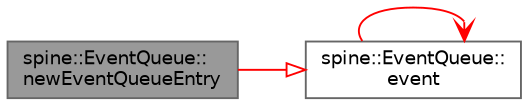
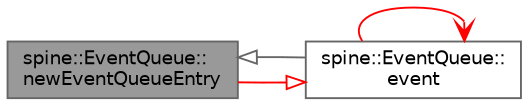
  digraph {
    rankdir=LR
    fontname="DejaVu Sans"
    node [fontname="DejaVu Sans" fontsize=10 shape=box style=filled]
    edge [color=red fontname="DejaVu Sans" fontsize=10 labelfontname=Helvetica labelfontsize=10 style=solid arrowhead=onormal]
    n1 [color=gray40 fillcolor=grey60 fontcolor=black height=0.2 label="spine::EventQueue::\lnewEventQueueEntry" width=0.4]
    n2 [color=grey40 fillcolor=white height=0.2 label="spine::EventQueue::\levent" width=0.4]
    n1 -> n2
+   n2 -> n1 [color=gray40]
    n2 -> n2 [arrowhead=vee]
  }
